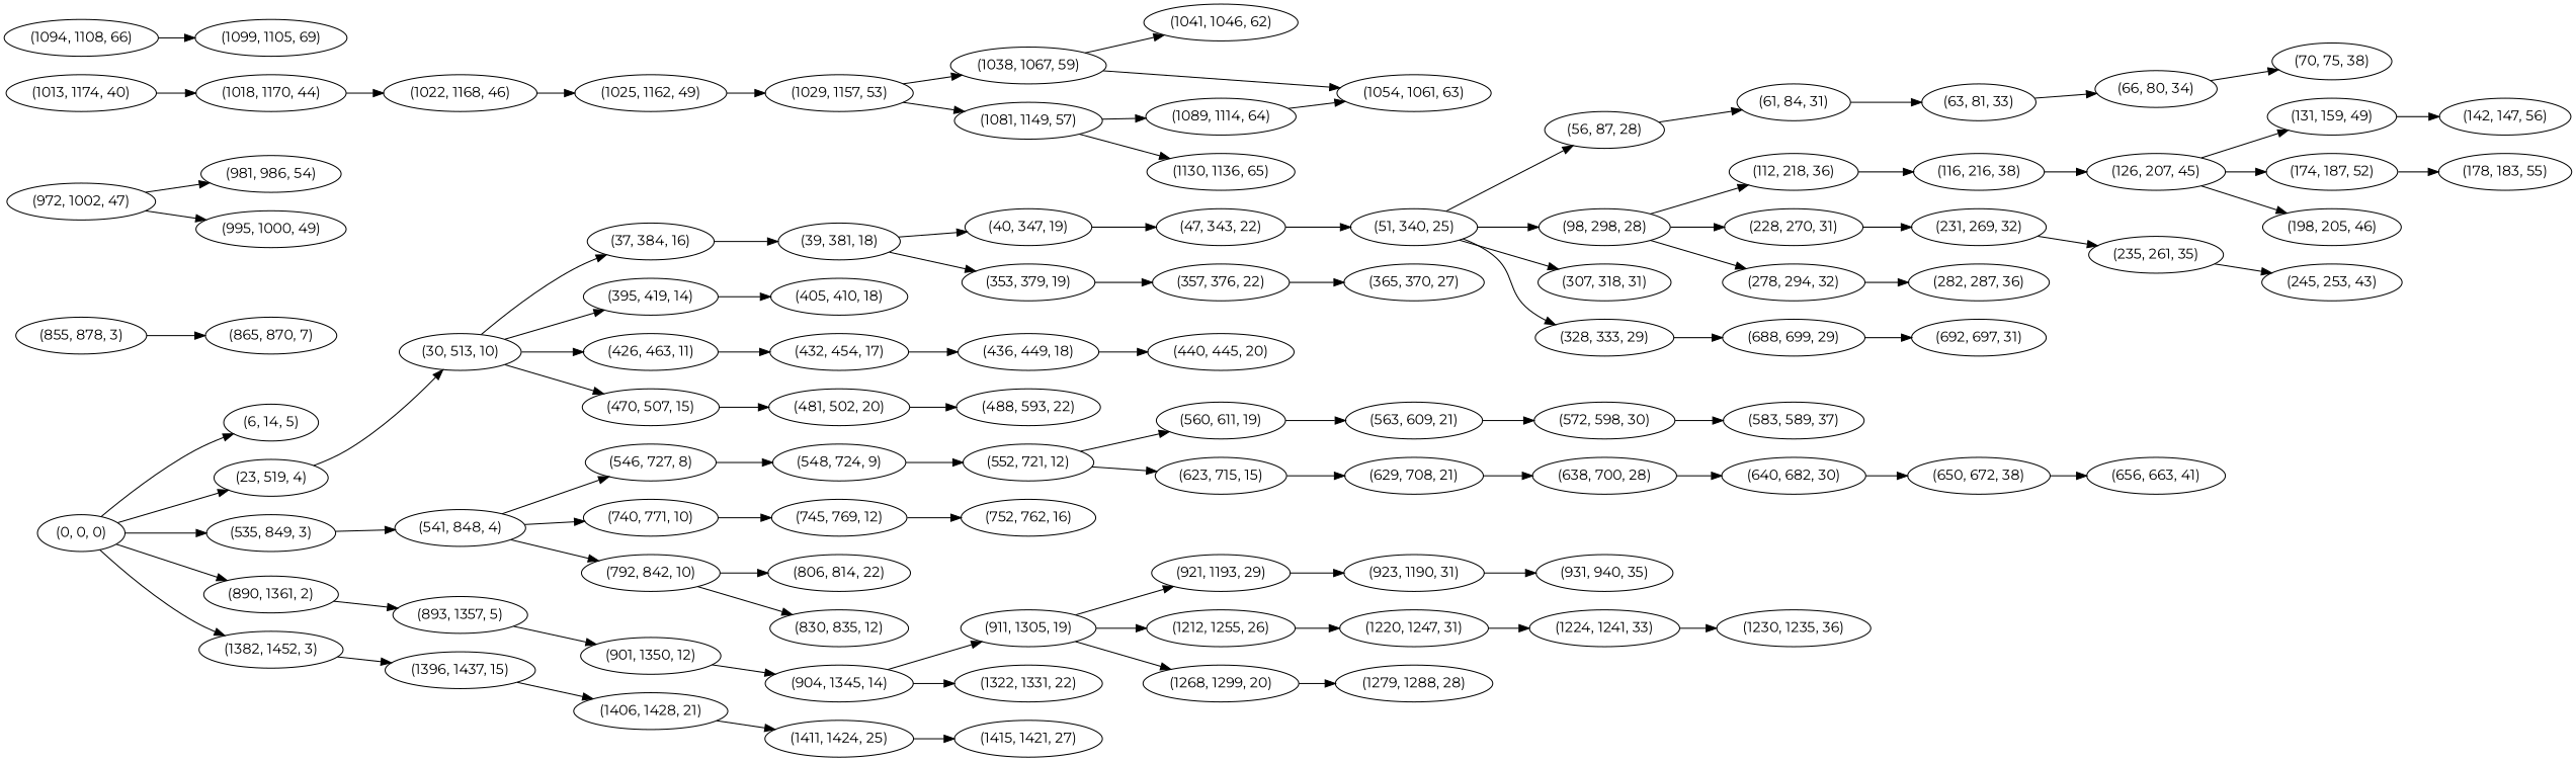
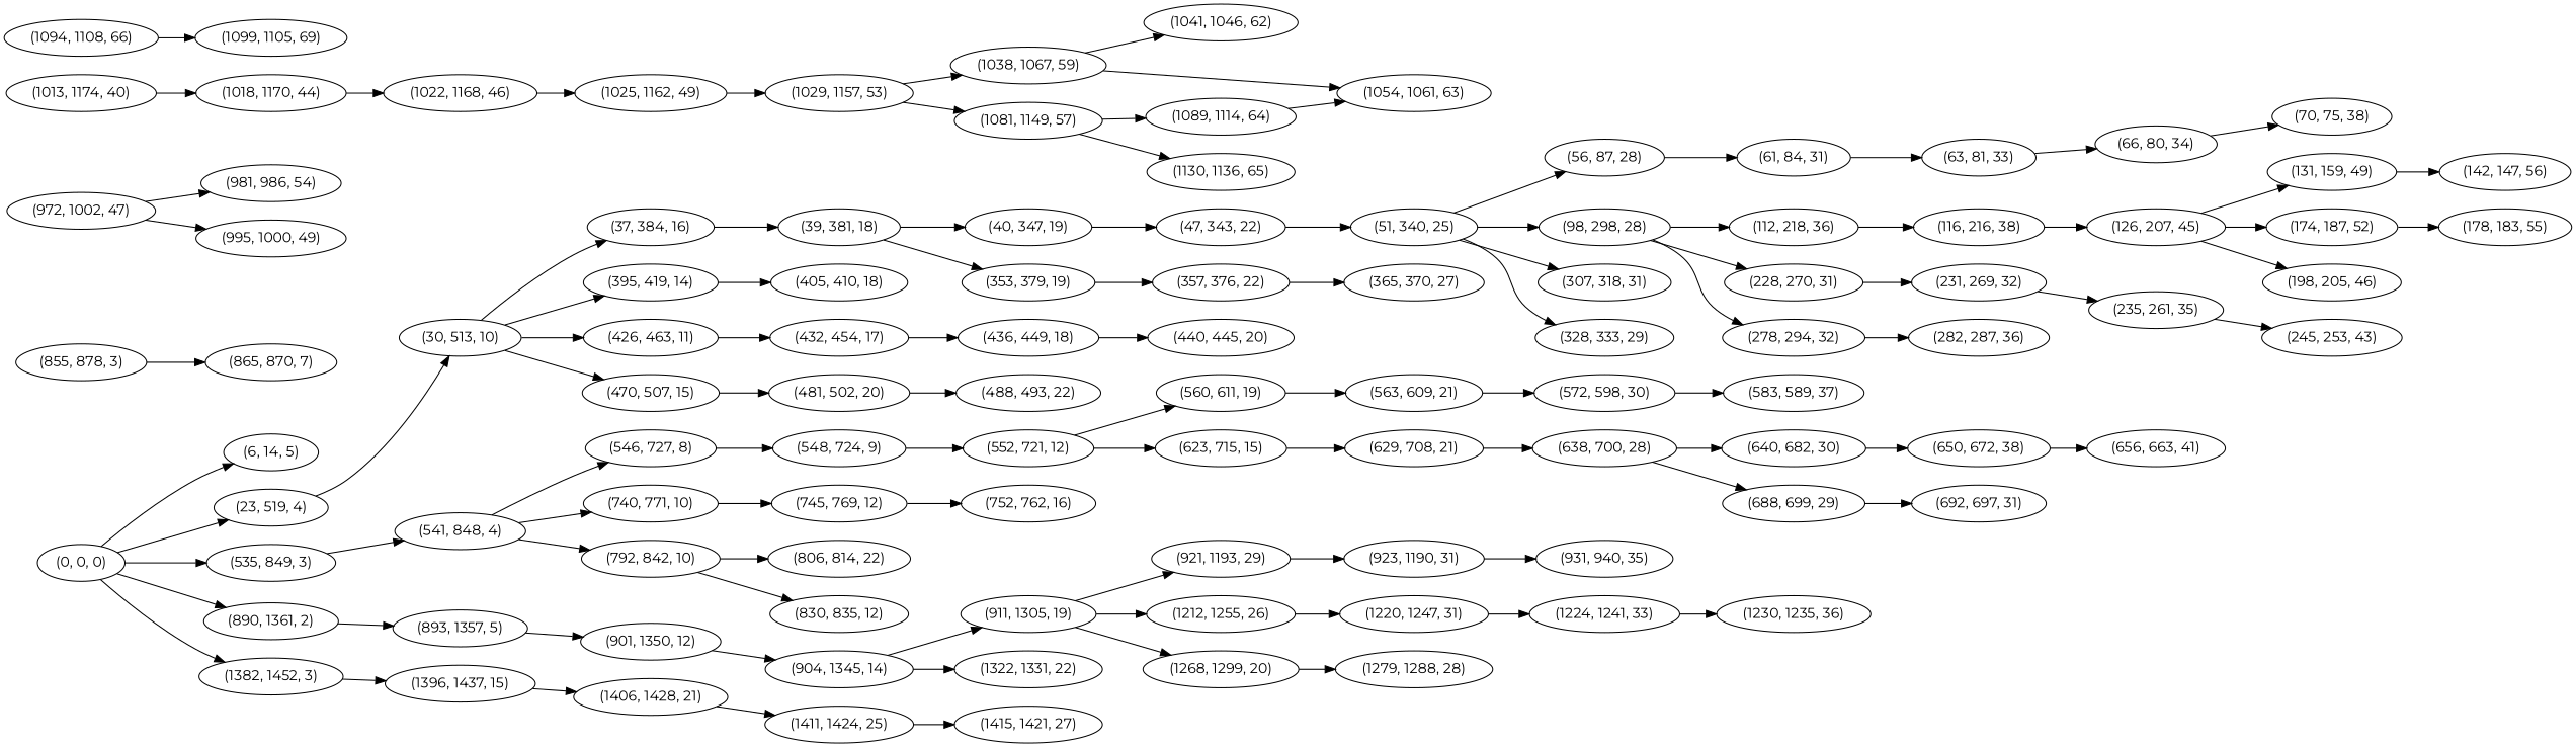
  digraph {
    fontname=Montserrat
    rankdir=LR
    node [fontname=Montserrat]
    edge [fontname=Montserrat]
    "(0, 0, 0)"
    "(6, 14, 5)"
    "(23, 519, 4)"
    "(535, 849, 3)"
    "(890, 1361, 2)"
    "(1382, 1452, 3)"
    "(30, 513, 10)"
    "(541, 848, 4)"
    "(855, 878, 3)"
    "(865, 870, 7)"
    "(893, 1357, 5)"
    "(1396, 1437, 15)"
    "(37, 384, 16)"
    "(395, 419, 14)"
    "(426, 463, 11)"
    "(470, 507, 15)"
    "(39, 381, 18)"
    "(405, 410, 18)"
    "(432, 454, 17)"
    "(481, 502, 20)"
    "(40, 347, 19)"
    "(353, 379, 19)"
    "(47, 343, 22)"
    "(357, 376, 22)"
    "(51, 340, 25)"
    "(56, 87, 28)"
    "(98, 298, 28)"
    "(307, 318, 31)"
    "(328, 333, 29)"
    "(61, 84, 31)"
    "(112, 218, 36)"
    "(228, 270, 31)"
    "(278, 294, 32)"
    "(63, 81, 33)"
    "(66, 80, 34)"
    "(70, 75, 38)"
    "(116, 216, 38)"
    "(231, 269, 32)"
    "(282, 287, 36)"
    "(126, 207, 45)"
    "(131, 159, 49)"
    "(174, 187, 52)"
    "(198, 205, 46)"
    "(142, 147, 56)"
    "(178, 183, 55)"
    "(235, 261, 35)"
    "(245, 253, 43)"
    "(365, 370, 27)"
    "(436, 449, 18)"
    "(440, 445, 20)"
-   "(488, 493, 22)" [label="(488, 593, 22)"]
+   "(488, 493, 22)"
    "(546, 727, 8)"
    "(740, 771, 10)"
    "(792, 842, 10)"
    "(548, 724, 9)"
    "(745, 769, 12)"
    "(806, 814, 22)"
    "(830, 835, 12)"
    "(552, 721, 12)"
    "(560, 611, 19)"
    "(623, 715, 15)"
    "(563, 609, 21)"
    "(629, 708, 21)"
    "(572, 598, 30)"
    "(583, 589, 37)"
    "(638, 700, 28)"
    "(640, 682, 30)"
    "(688, 699, 29)"
    "(650, 672, 38)"
    "(692, 697, 31)"
    "(656, 663, 41)"
    "(752, 762, 16)"
    "(901, 1350, 12)"
    "(904, 1345, 14)"
    "(911, 1305, 19)"
    "(1322, 1331, 22)"
    "(921, 1193, 29)"
    "(1212, 1255, 26)"
    "(1268, 1299, 20)"
    "(923, 1190, 31)"
    "(1220, 1247, 31)"
    "(1279, 1288, 28)"
    "(931, 940, 35)"
    "(972, 1002, 47)"
    "(981, 986, 54)"
    "(995, 1000, 49)"
    "(1013, 1174, 40)"
    "(1018, 1170, 44)"
    "(1022, 1168, 46)"
    "(1025, 1162, 49)"
    "(1029, 1157, 53)"
    "(1038, 1067, 59)"
    "(1081, 1149, 57)"
    "(1041, 1046, 62)"
    "(1054, 1061, 63)"
    "(1089, 1114, 64)"
    "(1130, 1136, 65)"
    "(1094, 1108, 66)"
    "(1099, 1105, 69)"
    "(1224, 1241, 33)"
    "(1230, 1235, 36)"
    "(1406, 1428, 21)"
    "(1411, 1424, 25)"
    "(1415, 1421, 27)"
    "(0, 0, 0)" -> "(6, 14, 5)"
    "(0, 0, 0)" -> "(23, 519, 4)"
    "(0, 0, 0)" -> "(535, 849, 3)"
    "(0, 0, 0)" -> "(890, 1361, 2)"
    "(0, 0, 0)" -> "(1382, 1452, 3)"
    "(23, 519, 4)" -> "(30, 513, 10)"
    "(535, 849, 3)" -> "(541, 848, 4)"
    "(890, 1361, 2)" -> "(893, 1357, 5)"
    "(1382, 1452, 3)" -> "(1396, 1437, 15)"
    "(30, 513, 10)" -> "(37, 384, 16)"
    "(30, 513, 10)" -> "(395, 419, 14)"
    "(30, 513, 10)" -> "(426, 463, 11)"
    "(30, 513, 10)" -> "(470, 507, 15)"
    "(541, 848, 4)" -> "(546, 727, 8)"
    "(541, 848, 4)" -> "(740, 771, 10)"
    "(541, 848, 4)" -> "(792, 842, 10)"
    "(855, 878, 3)" -> "(865, 870, 7)"
    "(893, 1357, 5)" -> "(901, 1350, 12)"
    "(1396, 1437, 15)" -> "(1406, 1428, 21)"
    "(37, 384, 16)" -> "(39, 381, 18)"
    "(395, 419, 14)" -> "(405, 410, 18)"
    "(426, 463, 11)" -> "(432, 454, 17)"
    "(470, 507, 15)" -> "(481, 502, 20)"
    "(39, 381, 18)" -> "(40, 347, 19)"
    "(39, 381, 18)" -> "(353, 379, 19)"
    "(432, 454, 17)" -> "(436, 449, 18)"
    "(481, 502, 20)" -> "(488, 493, 22)"
    "(40, 347, 19)" -> "(47, 343, 22)"
    "(353, 379, 19)" -> "(357, 376, 22)"
    "(47, 343, 22)" -> "(51, 340, 25)"
    "(357, 376, 22)" -> "(365, 370, 27)"
    "(51, 340, 25)" -> "(56, 87, 28)"
    "(51, 340, 25)" -> "(98, 298, 28)"
    "(51, 340, 25)" -> "(307, 318, 31)"
    "(51, 340, 25)" -> "(328, 333, 29)"
    "(56, 87, 28)" -> "(61, 84, 31)"
    "(98, 298, 28)" -> "(112, 218, 36)"
    "(98, 298, 28)" -> "(228, 270, 31)"
    "(98, 298, 28)" -> "(278, 294, 32)"
    "(61, 84, 31)" -> "(63, 81, 33)"
    "(112, 218, 36)" -> "(116, 216, 38)"
    "(228, 270, 31)" -> "(231, 269, 32)"
    "(278, 294, 32)" -> "(282, 287, 36)"
    "(63, 81, 33)" -> "(66, 80, 34)"
    "(66, 80, 34)" -> "(70, 75, 38)"
    "(116, 216, 38)" -> "(126, 207, 45)"
    "(231, 269, 32)" -> "(235, 261, 35)"
    "(126, 207, 45)" -> "(131, 159, 49)"
    "(126, 207, 45)" -> "(174, 187, 52)"
    "(126, 207, 45)" -> "(198, 205, 46)"
    "(131, 159, 49)" -> "(142, 147, 56)"
    "(174, 187, 52)" -> "(178, 183, 55)"
    "(235, 261, 35)" -> "(245, 253, 43)"
    "(436, 449, 18)" -> "(440, 445, 20)"
    "(546, 727, 8)" -> "(548, 724, 9)"
    "(740, 771, 10)" -> "(745, 769, 12)"
    "(792, 842, 10)" -> "(806, 814, 22)"
    "(792, 842, 10)" -> "(830, 835, 12)"
    "(548, 724, 9)" -> "(552, 721, 12)"
    "(745, 769, 12)" -> "(752, 762, 16)"
    "(552, 721, 12)" -> "(560, 611, 19)"
    "(552, 721, 12)" -> "(623, 715, 15)"
    "(560, 611, 19)" -> "(563, 609, 21)"
    "(623, 715, 15)" -> "(629, 708, 21)"
    "(563, 609, 21)" -> "(572, 598, 30)"
    "(629, 708, 21)" -> "(638, 700, 28)"
    "(572, 598, 30)" -> "(583, 589, 37)"
    "(638, 700, 28)" -> "(640, 682, 30)"
-   "(328, 333, 29)" -> "(688, 699, 29)"
+   "(638, 700, 28)" -> "(688, 699, 29)"
    "(640, 682, 30)" -> "(650, 672, 38)"
    "(688, 699, 29)" -> "(692, 697, 31)"
    "(650, 672, 38)" -> "(656, 663, 41)"
    "(901, 1350, 12)" -> "(904, 1345, 14)"
    "(904, 1345, 14)" -> "(911, 1305, 19)"
    "(904, 1345, 14)" -> "(1322, 1331, 22)"
    "(911, 1305, 19)" -> "(921, 1193, 29)"
    "(911, 1305, 19)" -> "(1212, 1255, 26)"
    "(911, 1305, 19)" -> "(1268, 1299, 20)"
    "(921, 1193, 29)" -> "(923, 1190, 31)"
    "(1212, 1255, 26)" -> "(1220, 1247, 31)"
    "(1268, 1299, 20)" -> "(1279, 1288, 28)"
    "(923, 1190, 31)" -> "(931, 940, 35)"
    "(1220, 1247, 31)" -> "(1224, 1241, 33)"
    "(972, 1002, 47)" -> "(981, 986, 54)"
    "(972, 1002, 47)" -> "(995, 1000, 49)"
    "(1013, 1174, 40)" -> "(1018, 1170, 44)"
    "(1018, 1170, 44)" -> "(1022, 1168, 46)"
    "(1022, 1168, 46)" -> "(1025, 1162, 49)"
    "(1025, 1162, 49)" -> "(1029, 1157, 53)"
    "(1029, 1157, 53)" -> "(1038, 1067, 59)"
    "(1029, 1157, 53)" -> "(1081, 1149, 57)"
    "(1038, 1067, 59)" -> "(1041, 1046, 62)"
    "(1038, 1067, 59)" -> "(1054, 1061, 63)"
    "(1081, 1149, 57)" -> "(1089, 1114, 64)"
    "(1081, 1149, 57)" -> "(1130, 1136, 65)"
    "(1089, 1114, 64)" -> "(1054, 1061, 63)"
    "(1094, 1108, 66)" -> "(1099, 1105, 69)"
    "(1224, 1241, 33)" -> "(1230, 1235, 36)"
    "(1406, 1428, 21)" -> "(1411, 1424, 25)"
    "(1411, 1424, 25)" -> "(1415, 1421, 27)"
  }
